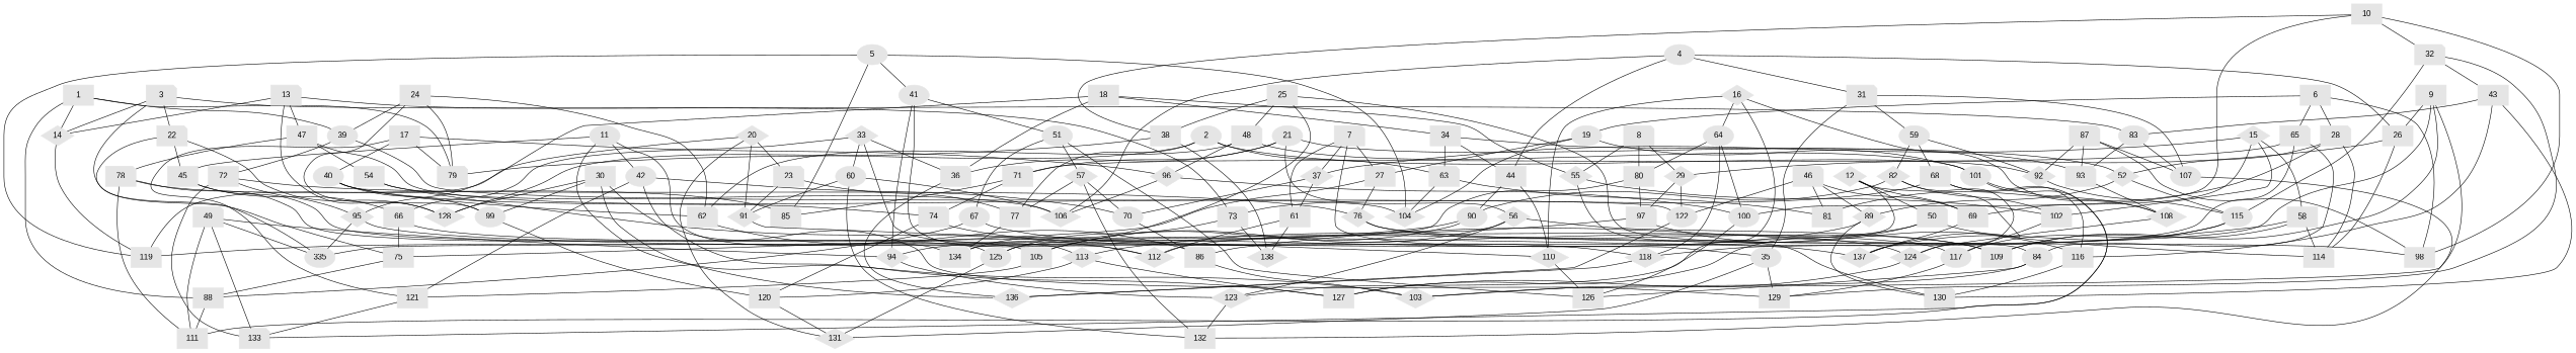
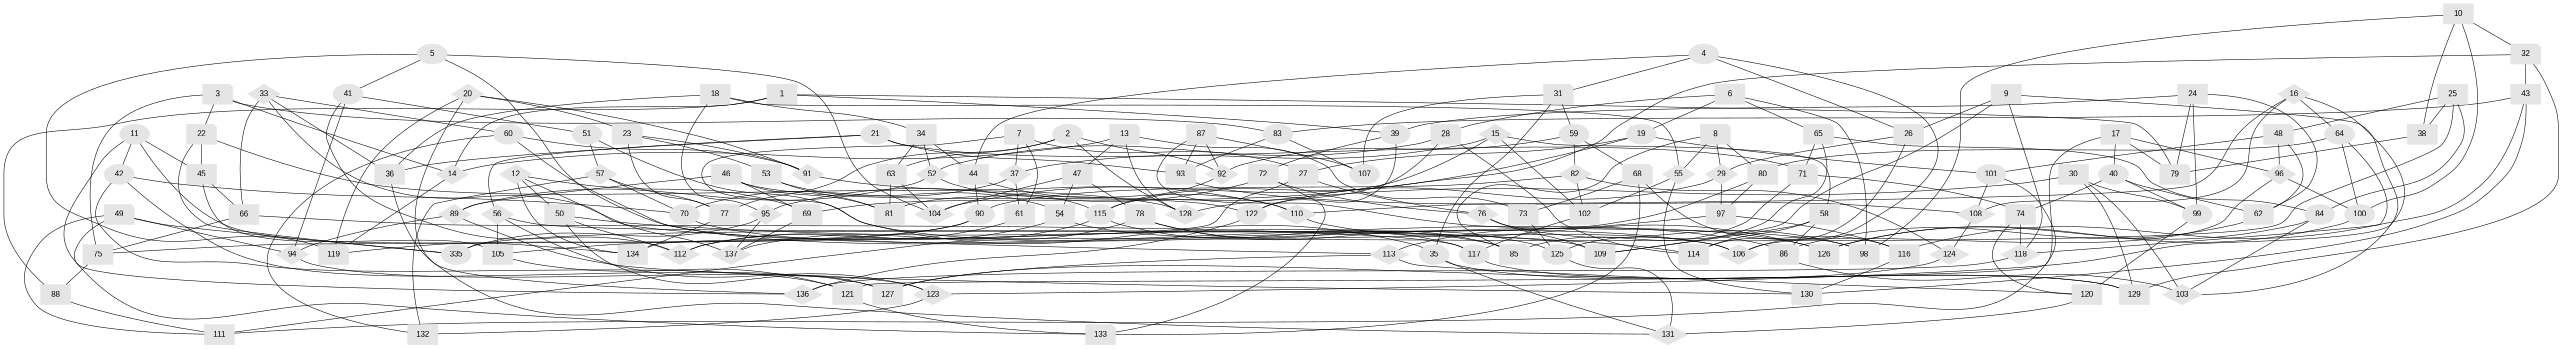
  graph {
    fontname="Liberation Sans"
    node [color=gray90 fontname="Liberation Sans" shape=box style=filled]
    edge [fontname="Liberation Sans"]
    14 [shape=diamond]
    1
    39 [shape=ellipse]
    79 [shape=note]
    88
    119 [shape=note]
    122 [shape=ellipse]
    72
    111
    2 [shape=ellipse]
    63 [shape=note]
    77
    92 [shape=diamond]
    128 [shape=diamond]
    104 [shape=diamond]
    81
    134 [shape=note]
    115 [shape=ellipse]
    3 [shape=note]
    22 [shape=note]
    75
    83 [shape=ellipse]
    45
    n24 [label=335 shape=ellipse]
    93 [shape=note]
    107 [shape=ellipse]
    4 [shape=ellipse]
    26
    31 [shape=note]
    44
    106 [shape=diamond]
    29 [shape=diamond]
    114 [shape=note]
    35 [shape=ellipse]
    59 [shape=ellipse]
    110 [shape=diamond]
    90 [shape=ellipse]
    5 [shape=ellipse]
    41 [shape=ellipse]
    85 [shape=note]
    51 [shape=ellipse]
    94 [shape=diamond]
    112 [shape=diamond]
    19 [shape=ellipse]
    6
    28 [shape=note]
    65 [shape=note]
    98
    27 [shape=note]
    101 [shape=ellipse]
    52 [shape=diamond]
    71 [shape=note]
    84 [shape=ellipse]
    125 [shape=ellipse]
    7 [shape=note]
    37 [shape=diamond]
    61
    76 [shape=diamond]
    131 [shape=diamond]
    129
    70 [shape=ellipse]
-   138 [shape=diamond]
    8 [shape=note]
    55 [shape=diamond]
    80
    97 [shape=note]
    102 [shape=note]
    130 [shape=note]
    9
    103 [shape=diamond]
    109
    118 [shape=diamond]
    136 [shape=diamond]
    10
    32 [shape=note]
    38
    100 [shape=ellipse]
    43
    126
    11 [shape=ellipse]
    42 [shape=ellipse]
    121
    127
    66
    105
    12 [shape=diamond]
    50 [shape=note]
    69 [shape=note]
    137 [shape=diamond]
    13 [shape=note]
    47
    73 [shape=note]
    54
    78 [shape=note]
    15 [shape=diamond]
    58
    86 [shape=note]
    117 [shape=ellipse]
    16 [shape=diamond]
    64 [shape=ellipse]
    108 [shape=diamond]
    123 [shape=diamond]
    124 [shape=diamond]
    132
    17
    40 [shape=ellipse]
    96 [shape=diamond]
    62 [shape=note]
    99 [shape=ellipse]
    74 [shape=note]
    133 [shape=note]
    18
    34
    36 [shape=note]
    95 [shape=diamond]
    20 [shape=diamond]
    23 [shape=note]
    91 [shape=diamond]
+   53
    21 [shape=ellipse]
    56 [shape=diamond]
    24
    120
    25
    48 [shape=note]
    89 [shape=diamond]
    113 [shape=diamond]
    116
    30
    68 [shape=note]
    82 [shape=diamond]
    33 [shape=diamond]
    60 [shape=ellipse]
    57 [shape=diamond]
-   67 [shape=ellipse]
    46 [shape=note]
    49 [shape=note]
    87 [shape=note]
    14 -- 119
    1 -- 14
    1 -- 39
    1 -- 79
    1 -- 88
    39 -- 122
    39 -- 72
    88 -- 111
    122 -- 136
    72 -- 76
    72 -- 133
    72 -- 95
    2 -- 63
    2 -- 77
    2 -- 92
    2 -- 128
    63 -- 104
    63 -- 81
    77 -- 134
    92 -- 115
    115 -- 137
    115 -- 117
    3 -- 14
    3 -- 22
    3 -- 75
    3 -- 83
    22 -- 128
    22 -- 45
    22 -- n24
    75 -- 88
    83 -- 93
    83 -- 107
    45 -- 66
    45 -- 105
    93 -- 108
-   107 -- 132
    4 -- 26
    4 -- 31
    4 -- 44
    4 -- 106
    26 -- 29
    26 -- 114
    31 -- 107
    31 -- 35
    31 -- 59
    44 -- 110
    44 -- 90
    29 -- 122
    29 -- 97
    35 -- 131
    35 -- 129
    59 -- 92
    59 -- 68
    59 -- 82
    110 -- 126
    90 -- 119
    90 -- 105
    5 -- 119
    5 -- 104
    5 -- 41
    5 -- 85
    41 -- 51
    41 -- 94
    41 -- 112
    51 -- 126
    51 -- 57
-   51 -- 67
    94 -- 123
    19 -- 104
    19 -- 27
    19 -- 101
    6 -- 19
    6 -- 28
    6 -- 65
    6 -- 98
    28 -- 81
    28 -- 114
    28 -- 52
    65 -- 71
    65 -- 84
    65 -- 125
    27 -- 75
    27 -- 76
    101 -- 111
    101 -- 108
    52 -- 115
    52 -- 89
    71 -- 85
    71 -- 74
    84 -- 103
    84 -- 126
    125 -- 131
    7 -- 35
    7 -- 27
    7 -- 37
    7 -- 61
    37 -- 61
    37 -- 70
    61 -- 112
-   61 -- 138
    76 -- 98
    76 -- 109
    70 -- 86
    8 -- 29
+   8 -- 85
    8 -- 55
    8 -- 80
    55 -- 102
    55 -- 130
    80 -- n24
    80 -- 97
    97 -- 113
    97 -- 116
    102 -- 117
    9 -- 26
    9 -- 103
    9 -- 109
    9 -- 118
    118 -- 136
    10 -- 98
    10 -- 32
    10 -- 38
    10 -- 100
    32 -- 115
    32 -- 129
    32 -- 43
    38 -- 79
-   38 -- 138
    100 -- 126
    43 -- 83
    43 -- 130
    43 -- 116
    11 -- 134
    11 -- 45
    11 -- 136
    11 -- 42
    42 -- 70
    42 -- 121
    42 -- 127
    121 -- 133
    66 -- 75
    66 -- 117
    105 -- 121
    12 -- 134
    12 -- 50
    12 -- 69
    12 -- 137
    50 -- 114
    50 -- 112
    50 -- 127
    69 -- 137
    13 -- 14
    13 -- 128
    13 -- 47
    13 -- 73
    47 -- 104
    47 -- 54
    47 -- 78
    73 -- 125
-   73 -- 138
    54 -- 106
    54 -- 112
    78 -- 111
    78 -- 85
    78 -- 125
    15 -- 37
    15 -- 102
    15 -- 69
    15 -- 58
    58 -- 114
    58 -- 109
    58 -- 86
    86 -- 103
    117 -- 129
    16 -- 110
    16 -- 64
    16 -- 108
    16 -- 123
    64 -- 80
    64 -- 118
    64 -- 100
    108 -- 124
    123 -- 132
    124 -- 127
    17 -- 79
    17 -- 121
    17 -- 40
    17 -- 96
    40 -- 62
    40 -- 99
    40 -- 74
    96 -- 106
    96 -- 100
    62 -- 86
    99 -- 120
    74 -- 118
    74 -- 120
    18 -- 55
    18 -- 34
    18 -- 36
    18 -- 95
    34 -- 63
    34 -- 44
    34 -- 52
    36 -- 136
    95 -- n24
    95 -- 137
    20 -- 119
    20 -- 131
    20 -- 23
    20 -- 91
    23 -- 77
    23 -- 91
+   23 -- 53
    91 -- 110
+   53 -- 81
+   53 -- 54
    21 -- 93
    21 -- 71
    21 -- 36
    21 -- 56
    56 -- 109
    56 -- 105
    56 -- 123
    24 -- 39
    24 -- 79
    24 -- 62
    24 -- 99
    120 -- 131
    25 -- 134
    25 -- 84
    25 -- 38
    25 -- 48
    48 -- 101
    48 -- 96
    48 -- 62
    89 -- 94
    89 -- 130
    113 -- 127
    113 -- 120
    116 -- 130
    30 -- 128
    30 -- 129
    30 -- 103
    30 -- 99
    68 -- 73
    68 -- 133
    68 -- 116
    82 -- 90
    82 -- 102
    82 -- 124
    33 -- 66
    33 -- 36
    33 -- 113
    33 -- 60
    60 -- 106
    60 -- 132
    60 -- 91
    57 -- 77
    57 -- 70
    57 -- 132
-   67 -- 88
-   67 -- 124
    46 -- 122
    46 -- 81
    46 -- 69
    46 -- 89
    49 -- 111
    49 -- n24
    49 -- 94
    49 -- 133
    87 -- 92
    87 -- 93
    87 -- 107
    87 -- 98
  }
